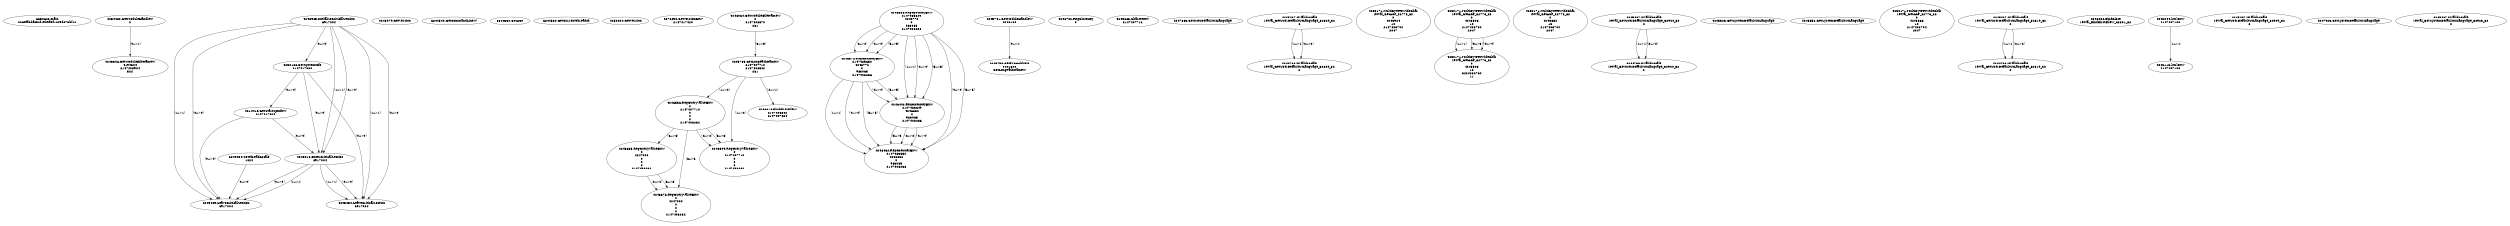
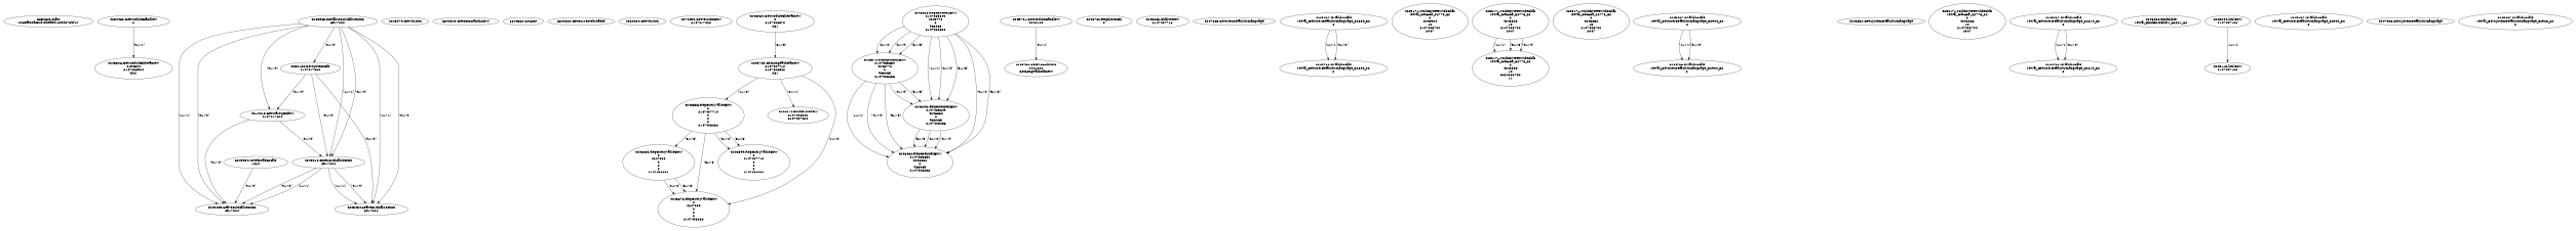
  digraph {
    n1 [label="6850628.main\n006efa0bac52f19b9a5f1c49d073bf12"]
    n2 [label="4254480.GetModuleHandleW\n0"]
    n3 [label="4243306.GetModuleFileNameW\n4194304\n2147408904\n522"]
    n4 [label="6844434.SetThreadLocale\n1024"]
    n5 [label="4245469.LeaveCriticalSection\n6917004"]
    n6 [label="4243965.InitializeCriticalSection\n6917004"]
    n7 [label="4250188.GetSystemInfo\n2147417660"]
    n8 [label="4214413.GetStartupInfoW\n2147417624"]
    n9 [label="4245418.EnterCriticalSection\n6917004"]
    n10 [label="4245454.LeaveCriticalSection\n6917004"]
    n11 [label="4243979.GetVersion\n"]
    n12 [label="6844540.GetCommandLineW\n"]
    n13 [label="6844560.GetACP\n"]
    n14 [label="6844580.GetCurrentThreadId\n"]
    n15 [label="4250204.GetVersion\n"]
    n16 [label="4276690.GetVersionExW\n2147417420"]
    n17 [label="4248064.GetModuleFileNameW\n0\n2147408370\n261"]
    n18 [label="4245785.GetLongPathNameW\n2147407710\n2147406542\n261"]
    n19 [label="4246556.RegQueryValueExW\n0\n2147407710\n0\n0\n0\n2147408232"]
    n20 [label="4246599.RegQueryValueExW\n0\n2147407710\n0\n0\n0\n2147408232"]
    n21 [label="4246014.FindFirstFileW\n2147406542\n2147407064"]
    n22 [label="4246338.RegOpenKeyExW\n2147483649\n4246772\n0\n983065\n2147408236"]
    n23 [label="4246372.RegOpenKeyExW\n2147483650\n4246772\n0\n983065\n2147408236"]
    n24 [label="4246402.RegOpenKeyExW\n2147483649\n4246832\n0\n983065\n2147408236"]
    n25 [label="4246432.RegOpenKeyExW\n2147483650\n4246832\n0\n983065\n2147408236"]
    n26 [label="4245741.GetModuleHandleW\n4246160"]
    n27 [label="4245758.GetProcAddress\n9441320\nGetLongPathNameW"]
    n28 [label="4246635.RegQueryValueExW\n0\n4247000\n0\n0\n0\n2147408232"]
    n29 [label="4246676.RegQueryValueExW\n0\n4247000\n0\n0\n0\n2147408232"]
    n30 [label="4246722.RegCloseKey\n0"]
    n31 [label="4245683.CharNextW\n2147407716"]
    n32 [label="4247883.GetUserDefaultUILanguage\n"]
    n33 [label="4245487.IsValidLocale\nretval_GetUserDefaultUILanguage_32829_32\n2"]
    n34 [label="4244766.IsValidLocale\nretval_GetUserDefaultUILanguage_32829_32\n2"]
    n35 [label="4250171.MultiByteToWideChar\nretval_GetACP_32773_32\n0\n4243924\n10\n2147403704\n2047"]
    n36 [label="4250171.MultiByteToWideChar\nretval_GetACP_32773_32\n0\n4243508\n10\n2147403704\n2047"]
    n37 [label="4250171.MultiByteToWideChar\nretval_GetACP_32773_32\n0\n4243508\n10\n3224282764\n11"]
    n38 [label="4250171.MultiByteToWideChar\nretval_GetACP_32773_32\n0\n4243852\n13\n2147403704\n2047"]
    n39 [label="4245487.IsValidLocale\nretval_GetUserDefaultUILanguage_32900_32\n2"]
    n40 [label="4244766.IsValidLocale\nretval_GetUserDefaultUILanguage_32900_32\n2"]
-   n41 [label="4245525.GetSystemDefaultUILanguage\n"]
    n42 [label="4245552.GetSystemDefaultUILanguage\n"]
    n43 [label="4250171.MultiByteToWideChar\nretval_GetACP_32773_32\n0\n4243868\n10\n2147403704\n2047"]
    n44 [label="4245487.IsValidLocale\nretval_GetUserDefaultUILanguage_32819_32\n2"]
    n45 [label="4244766.IsValidLocale\nretval_GetUserDefaultUILanguage_32819_32\n2"]
    n46 [label="4246032.FindClose\nretval_FindFirstFileW_32801_32"]
    n47 [label="4246044.lstrlenW\n2147407108"]
    n48 [label="4246113.lstrlenW\n2147407108"]
    n49 [label="4245487.IsValidLocale\nretval_GetUserDefaultUILanguage_32909_32\n2"]
    n50 [label="4247923.GetSystemDefaultUILanguage\n"]
    n51 [label="4245487.IsValidLocale\nretval_GetSystemDefaultUILanguage_32923_32\n2"]
    n2 -> n3 [label="(0-->1)"]
    n4 -> n5 [label="(0-->0)"]
    n6 -> n5 [label="(1-->1)"]
    n6 -> n5 [label="(0-->0)"]
    n6 -> n7 [label="(0-->0)"]
+   n6 -> n8 [label="(0-->0)"]
    n6 -> n9 [label="(1-->1)"]
    n6 -> n9 [label="(0-->0)"]
    n6 -> n10 [label="(1-->1)"]
    n6 -> n10 [label="(0-->0)"]
    n7 -> n8 [label="(0-->0)"]
    n7 -> n9 [label="(0-->0)"]
    n7 -> n10 [label="(0-->0)"]
    n8 -> n5 [label="(0-->0)"]
    n8 -> n9 [label="(0-->0)"]
    n9 -> n5 [label="(1-->1)"]
    n9 -> n5 [label="(0-->0)"]
    n9 -> n10 [label="(1-->1)"]
    n9 -> n10 [label="(0-->0)"]
    n17 -> n18 [label="(3-->3)"]
    n18 -> n19 [label="(1-->2)"]
-   n18 -> n20 [label="(1-->2)"]
+   n18 -> n29 [label="(1-->2)"]
    n18 -> n21 [label="(2-->1)"]
    n19 -> n20 [label="(2-->2)"]
    n19 -> n20 [label="(6-->6)"]
    n19 -> n28 [label="(6-->6)"]
    n19 -> n29 [label="(6-->6)"]
    n22 -> n23 [label="(2-->2)"]
    n22 -> n23 [label="(4-->4)"]
    n22 -> n23 [label="(5-->5)"]
    n22 -> n24 [label="(1-->1)"]
    n22 -> n24 [label="(4-->4)"]
    n22 -> n24 [label="(5-->5)"]
    n22 -> n25 [label="(4-->4)"]
    n22 -> n25 [label="(5-->5)"]
    n23 -> n24 [label="(4-->4)"]
    n23 -> n24 [label="(5-->5)"]
    n23 -> n25 [label="(1-->1)"]
    n23 -> n25 [label="(4-->4)"]
    n23 -> n25 [label="(5-->5)"]
    n24 -> n25 [label="(2-->2)"]
    n24 -> n25 [label="(4-->4)"]
    n24 -> n25 [label="(5-->5)"]
    n26 -> n27 [label="(0-->1)"]
    n28 -> n29 [label="(2-->2)"]
    n28 -> n29 [label="(6-->6)"]
    n33 -> n34 [label="(1-->1)"]
    n33 -> n34 [label="(2-->2)"]
    n36 -> n37 [label="(1-->1)"]
    n36 -> n37 [label="(3-->3)"]
    n36 -> n37 [label="(4-->4)"]
    n39 -> n40 [label="(1-->1)"]
    n39 -> n40 [label="(2-->2)"]
    n44 -> n45 [label="(1-->1)"]
    n44 -> n45 [label="(2-->2)"]
    n47 -> n48 [label="(1-->1)"]
  }
